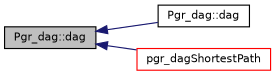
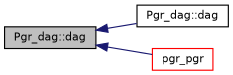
  digraph {
    rankdir=LR
    node [color=black fillcolor=white fontname=Helvetica fontsize=10 shape=record style=filled]
    edge [color=midnightblue dir=back fontname=Helvetica fontsize=10 labelfontname=Helvetica labelfontsize=10 style=solid]
    n1 [fillcolor=grey75 fontcolor=black height=0.2 label="Pgr_dag::dag" width=0.4]
    n2 [height=0.2 label="Pgr_dag::dag" width=0.4]
-   n3 [color=red height=0.2 label=pgr_dagShortestPath width=0.4]
+   n3 [color=red height=0.2 label=pgr_pgr width=0.4]
    n1 -> n2
    n1 -> n3
  }
